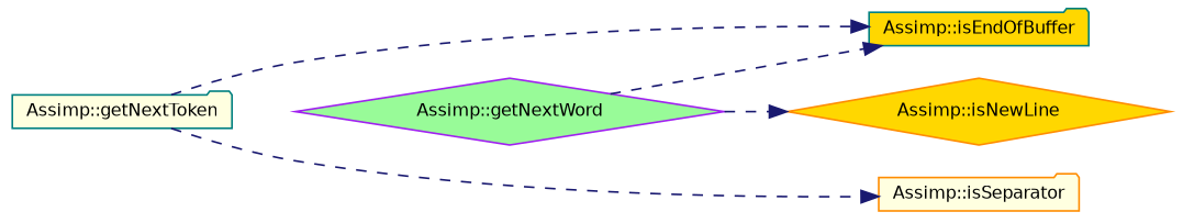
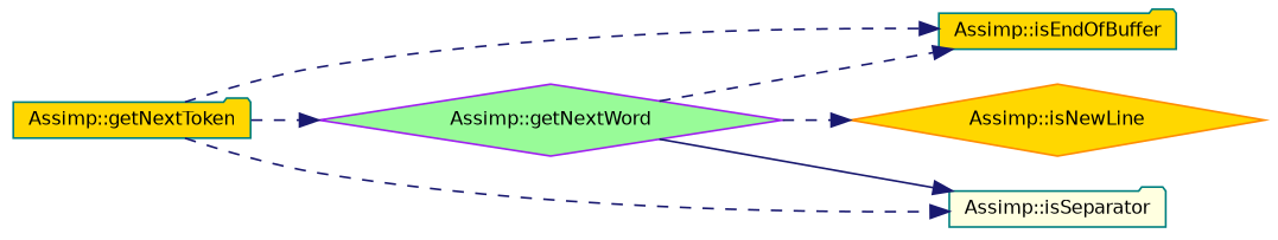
  digraph {
    rankdir=LR
    node [color=teal fillcolor=lightyellow fontname=Helvetica fontsize=10 shape=folder style=filled]
    edge [color=midnightblue fontname=Helvetica fontsize=10 labelfontname=Helvetica labelfontsize=10 style=dashed]
-   n1 [fontcolor=black height=0.2 label="Assimp::getNextToken" width=0.4]
+   n1 [fillcolor=gold fontcolor=black height=0.2 label="Assimp::getNextToken" width=0.4]
    n2 [fillcolor=gold height=0.2 label="Assimp::isEndOfBuffer" width=0.4]
-   n3 [color=darkorange height=0.2 label="Assimp::isSeparator" width=0.4]
+   n3 [height=0.2 label="Assimp::isSeparator" width=0.4]
    n4 [color=purple fillcolor=palegreen height=0.2 label="Assimp::getNextWord" shape=diamond width=0.4]
    n5 [color=darkorange fillcolor=gold height=0.2 label="Assimp::isNewLine" shape=diamond width=0.4]
    n1 -> n2
    n1 -> n3
+   n1 -> n4
    n4 -> n2
+   n4 -> n3 [style=solid]
    n4 -> n5
  }
